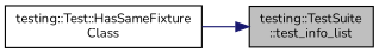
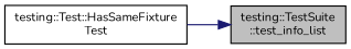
  digraph {
    rankdir=RL
    fontname=Nunito
    node [color=black fontname=Nunito fontsize=10 shape=record]
    n1 [fillcolor=grey75 fontcolor=black height=0.2 label="testing::TestSuite\l::test_info_list" style=filled width=0.4]
-   n2 [height=0.2 label="testing::Test::HasSameFixture\lClass" width=0.4]
+   n2 [height=0.2 label="testing::Test::HasSameFixture\lTest" width=0.4]
    n1 -> n2 [color=midnightblue dir=back fontname=Nunito fontsize=10 labelfontname=Helvetica labelfontsize=10 style=solid]
  }
